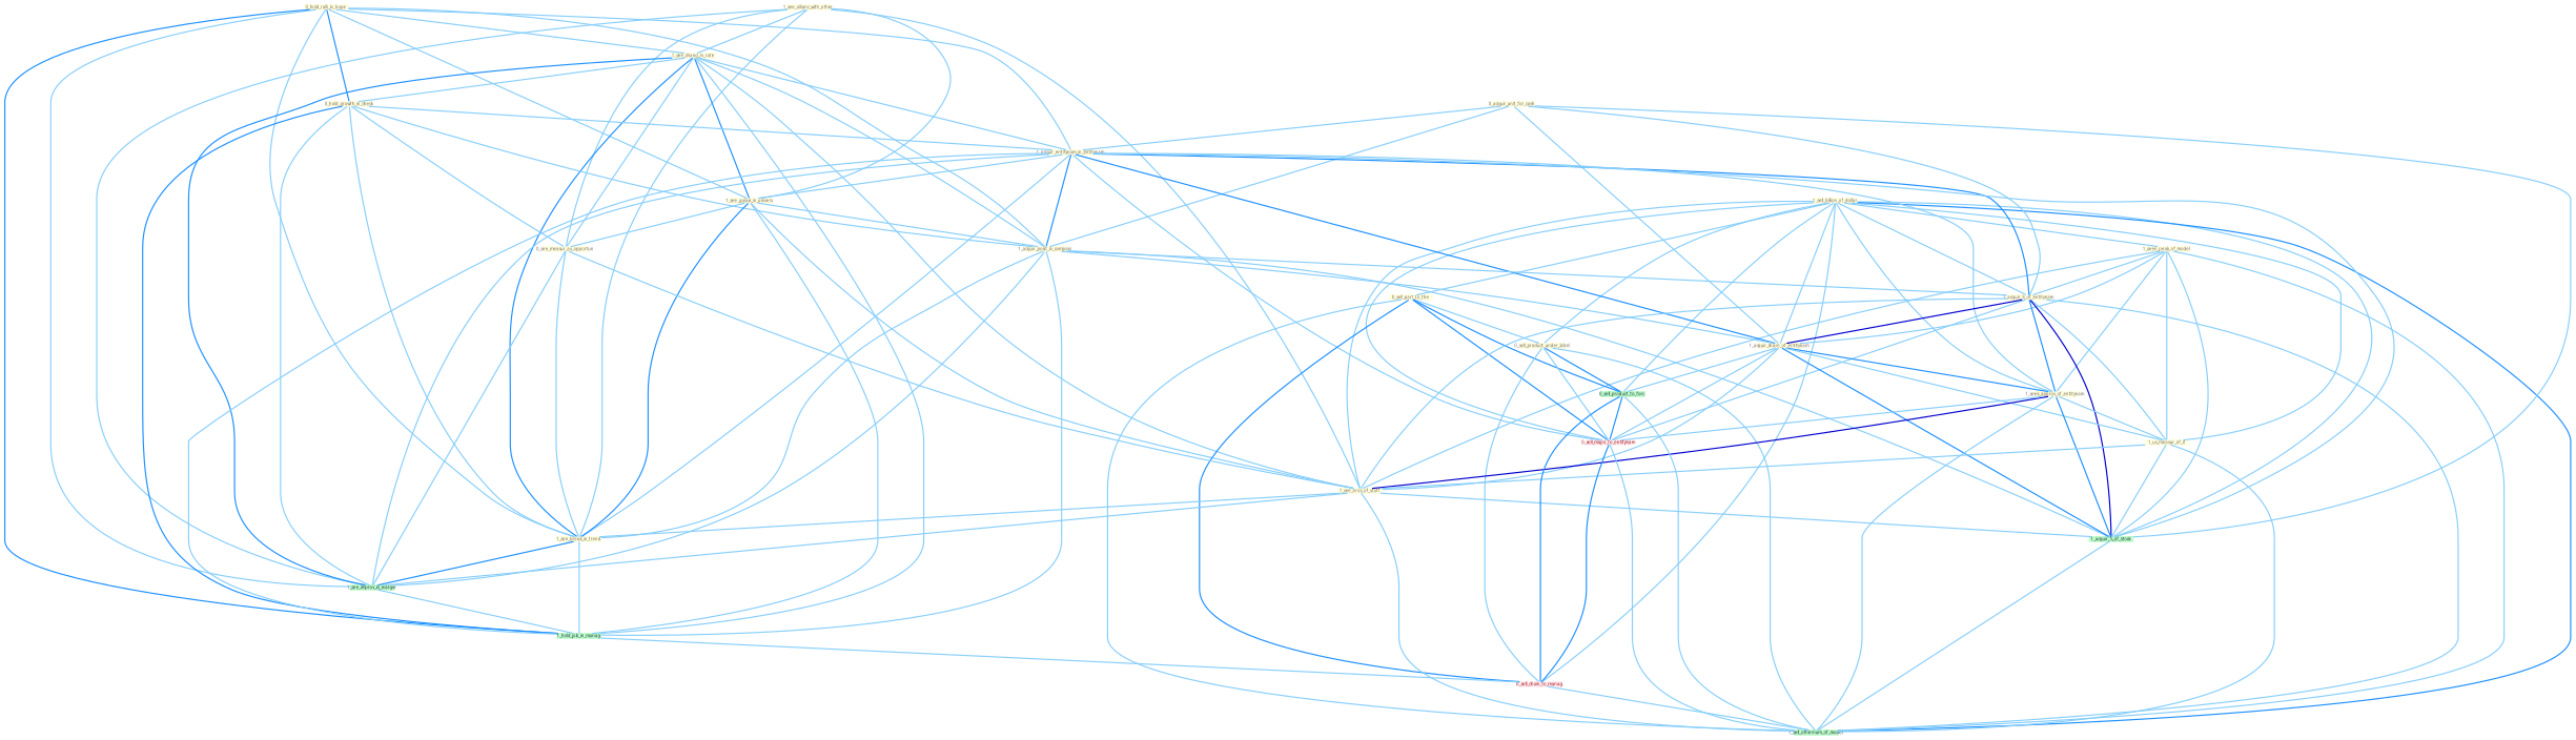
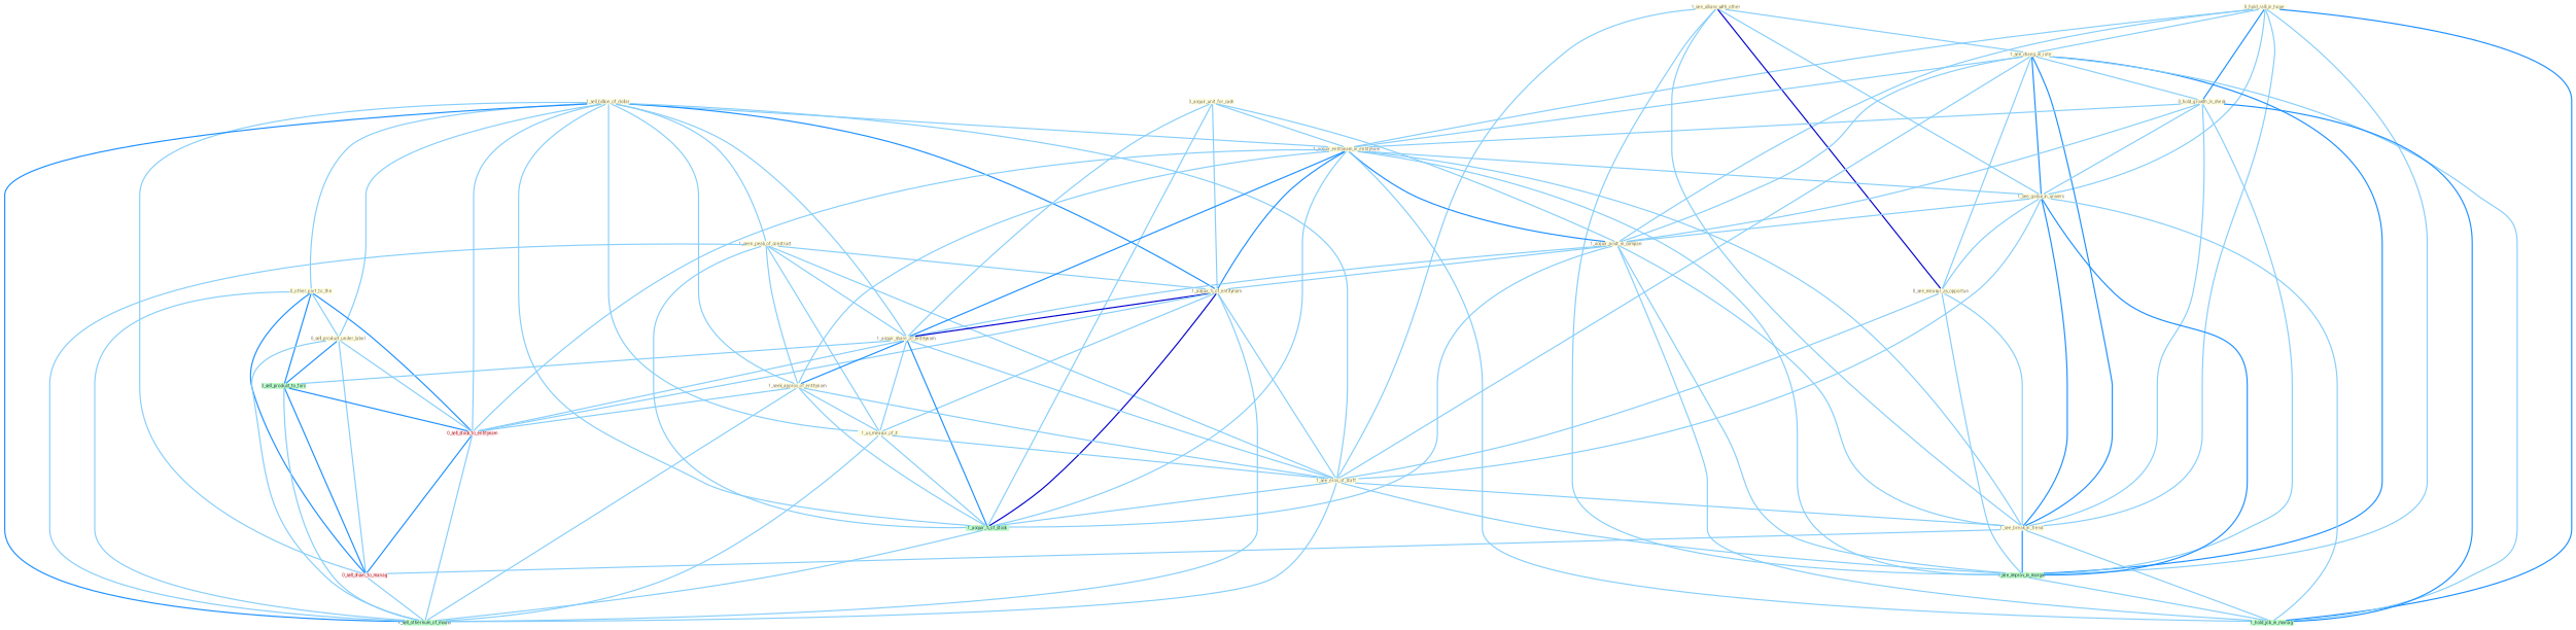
  graph {
    fontname="Roboto Condensed"
    node [color="#ffffe0" fixedsize=true fontcolor="#8b7d6b" fontname="Roboto Condensed" fontsize=4 shape=polygon style=filled]
    edge [color="#87cefa" fontname="Roboto Condensed" w=1]
    "0_hold_ralli_in_hope " [height=.06 width=.5]
    "1_sell_billion_of_dollar " [height=.06 width=.5]
    "1_see_allianc_with_other " [height=.06 width=.5]
    "1_see_chang_in_rate " [height=.06 width=.5]
-   "1_seen_peak_of_construct " [height=.06 width=.5 label="1_seen_peak_of_model"]
+   "1_seen_peak_of_construct " [height=.06 width=.5]
    "0_acquir_unit_for_cash " [height=.06 width=.5]
    "0_hold_growth_in_check " [height=.06 width=.5]
    "1_acquir_entitynam_in_entitynam " [height=.06 width=.5]
    "1_see_galaxi_in_univers " [height=.06 width=.5]
-   "0_sell_part_to_the " [height=.06 width=.5]
+   "0_sell_part_to_the " [height=.06 width=.5 label="0_other_part_to_the"]
    "0_sell_product_under_label " [height=.06 width=.5]
    "1_acquir_posit_in_compani " [height=.06 width=.5]
    "1_acquir_%_of_entitynam " [height=.06 width=.5]
    "1_acquir_share_of_entitynam " [height=.06 width=.5]
    "1_seek_approv_of_entitynam " [height=.06 width=.5]
    n16 [height=.06 label="1_us_measur_of_it" width=.5]
    "0_see_measur_as_opportun " [height=.06 width=.5]
    "1_see_eros_of_staff " [height=.06 width=.5]
    "1_see_break_in_trend " [height=.06 width=.5]
-   "0_sell_major_to_entitynam " [color="#fff0f5" fontcolor="#b22222" height=.06 width=.5]
+   "0_sell_major_to_entitynam " [color="#fff0f5" fontcolor="#b22222" height=.06 width=.5 label="0_sell_stock_to_entitynam"]
    "0_sell_chain_to_manag " [color="#fff0f5" fontcolor="#b22222" height=.06 width=.5]
    "1_see_improv_in_margin " [color="#BDFCC9" fontcolor="#2f4f4f" height=.06 width=.5]
    "1_hold_job_in_manag " [color="#BDFCC9" fontcolor="#2f4f4f" height=.06 width=.5]
    "1_acquir_%_of_stock " [color="#BDFCC9" fontcolor="#2f4f4f" height=.06 width=.5]
    "0_sell_product_to_forc " [color="#BDFCC9" fontcolor="#2f4f4f" height=.06 width=.5]
    "1_sell_othernum_of_model " [color="#BDFCC9" fontcolor="#2f4f4f" height=.06 width=.5]
    subgraph sub_1 {
      "0_hold_ralli_in_hope "
      "1_sell_billion_of_dollar "
      "1_see_allianc_with_other "
      "1_see_chang_in_rate "
      "1_seen_peak_of_construct "
      "0_acquir_unit_for_cash "
      "0_hold_growth_in_check "
      "1_acquir_entitynam_in_entitynam "
      "1_see_galaxi_in_univers "
      "0_sell_part_to_the "
      "0_sell_product_under_label "
      "1_acquir_posit_in_compani "
      "1_acquir_%_of_entitynam "
      "1_acquir_share_of_entitynam "
      "1_seek_approv_of_entitynam "
      n16
      "0_see_measur_as_opportun "
      "1_see_eros_of_staff "
      "1_see_break_in_trend "
    }
    subgraph sub_2 {
      "0_sell_major_to_entitynam "
      "0_sell_chain_to_manag "
    }
    "0_hold_ralli_in_hope " -- "1_see_chang_in_rate "
    "0_hold_ralli_in_hope " -- "0_hold_growth_in_check " [color="#1e90ff" w=2]
    "0_hold_ralli_in_hope " -- "1_acquir_entitynam_in_entitynam "
    "0_hold_ralli_in_hope " -- "1_see_galaxi_in_univers "
    "0_hold_ralli_in_hope " -- "1_acquir_posit_in_compani "
    "0_hold_ralli_in_hope " -- "1_see_break_in_trend "
    "0_hold_ralli_in_hope " -- "1_see_improv_in_margin "
    "0_hold_ralli_in_hope " -- "1_hold_job_in_manag " [color="#1e90ff" w=2]
    "1_sell_billion_of_dollar " -- "1_seen_peak_of_construct "
    "1_sell_billion_of_dollar " -- "0_sell_part_to_the "
    "1_sell_billion_of_dollar " -- "0_sell_product_under_label "
-   "1_sell_billion_of_dollar " -- "1_acquir_%_of_entitynam "
+   "1_sell_billion_of_dollar " -- "1_acquir_%_of_entitynam " [color="#1e90ff"]
    "1_sell_billion_of_dollar " -- "1_acquir_share_of_entitynam "
    "1_sell_billion_of_dollar " -- "1_seek_approv_of_entitynam "
    "1_sell_billion_of_dollar " -- n16
    "1_sell_billion_of_dollar " -- "1_see_eros_of_staff "
    "1_sell_billion_of_dollar " -- "0_sell_major_to_entitynam "
    "1_sell_billion_of_dollar " -- "0_sell_chain_to_manag "
    "1_sell_billion_of_dollar " -- "1_acquir_%_of_stock "
-   "1_sell_billion_of_dollar " -- "0_sell_product_to_forc "
+   "1_sell_billion_of_dollar " -- "1_acquir_entitynam_in_entitynam "
    "1_sell_billion_of_dollar " -- "1_sell_othernum_of_model " [color="#1e90ff" w=2]
    "1_see_allianc_with_other " -- "1_see_chang_in_rate "
    "1_see_allianc_with_other " -- "1_see_galaxi_in_univers "
-   "1_see_allianc_with_other " -- "0_see_measur_as_opportun "
+   "1_see_allianc_with_other " -- "0_see_measur_as_opportun " [color="#0000cd"]
    "1_see_allianc_with_other " -- "1_see_eros_of_staff "
    "1_see_allianc_with_other " -- "1_see_break_in_trend "
    "1_see_allianc_with_other " -- "1_see_improv_in_margin "
    "1_see_chang_in_rate " -- "0_hold_growth_in_check "
    "1_see_chang_in_rate " -- "1_acquir_entitynam_in_entitynam "
    "1_see_chang_in_rate " -- "1_see_galaxi_in_univers " [color="#1e90ff" w=2]
    "1_see_chang_in_rate " -- "1_acquir_posit_in_compani "
    "1_see_chang_in_rate " -- "0_see_measur_as_opportun "
    "1_see_chang_in_rate " -- "1_see_eros_of_staff "
    "1_see_chang_in_rate " -- "1_see_break_in_trend " [color="#1e90ff" w=2]
    "1_see_chang_in_rate " -- "1_see_improv_in_margin " [color="#1e90ff" w=2]
    "1_see_chang_in_rate " -- "1_hold_job_in_manag "
    "1_seen_peak_of_construct " -- "1_acquir_%_of_entitynam "
    "1_seen_peak_of_construct " -- "1_acquir_share_of_entitynam "
    "1_seen_peak_of_construct " -- "1_seek_approv_of_entitynam "
    "1_seen_peak_of_construct " -- n16
    "1_seen_peak_of_construct " -- "1_see_eros_of_staff "
    "1_seen_peak_of_construct " -- "1_acquir_%_of_stock "
    "1_seen_peak_of_construct " -- "1_sell_othernum_of_model "
    "0_acquir_unit_for_cash " -- "1_acquir_entitynam_in_entitynam "
    "0_acquir_unit_for_cash " -- "1_acquir_posit_in_compani "
    "0_acquir_unit_for_cash " -- "1_acquir_%_of_entitynam "
    "0_acquir_unit_for_cash " -- "1_acquir_share_of_entitynam "
    "0_acquir_unit_for_cash " -- "1_acquir_%_of_stock "
    "0_hold_growth_in_check " -- "1_acquir_entitynam_in_entitynam "
-   "0_hold_growth_in_check " -- "0_see_measur_as_opportun "
+   "0_hold_growth_in_check " -- "1_see_galaxi_in_univers "
    "0_hold_growth_in_check " -- "1_acquir_posit_in_compani "
    "0_hold_growth_in_check " -- "1_see_break_in_trend "
    "0_hold_growth_in_check " -- "1_see_improv_in_margin "
    "0_hold_growth_in_check " -- "1_hold_job_in_manag " [color="#1e90ff" w=2]
    "1_acquir_entitynam_in_entitynam " -- "1_see_galaxi_in_univers "
    "1_acquir_entitynam_in_entitynam " -- "1_acquir_posit_in_compani " [color="#1e90ff" w=2]
    "1_acquir_entitynam_in_entitynam " -- "1_acquir_%_of_entitynam " [color="#1e90ff" w=2]
    "1_acquir_entitynam_in_entitynam " -- "1_acquir_share_of_entitynam " [color="#1e90ff" w=2]
    "1_acquir_entitynam_in_entitynam " -- "1_seek_approv_of_entitynam "
    "1_acquir_entitynam_in_entitynam " -- "1_see_break_in_trend "
    "1_acquir_entitynam_in_entitynam " -- "0_sell_major_to_entitynam "
    "1_acquir_entitynam_in_entitynam " -- "1_see_improv_in_margin "
    "1_acquir_entitynam_in_entitynam " -- "1_hold_job_in_manag "
    "1_acquir_entitynam_in_entitynam " -- "1_acquir_%_of_stock "
    "1_see_galaxi_in_univers " -- "1_acquir_posit_in_compani "
    "1_see_galaxi_in_univers " -- "0_see_measur_as_opportun "
    "1_see_galaxi_in_univers " -- "1_see_eros_of_staff "
    "1_see_galaxi_in_univers " -- "1_see_break_in_trend " [color="#1e90ff" w=2]
+   "1_see_galaxi_in_univers " -- "1_see_improv_in_margin " [color="#1e90ff" w=2]
    "1_see_galaxi_in_univers " -- "1_hold_job_in_manag "
    "0_sell_part_to_the " -- "0_sell_product_under_label "
    "0_sell_part_to_the " -- "0_sell_major_to_entitynam " [color="#1e90ff" w=2]
    "0_sell_part_to_the " -- "0_sell_chain_to_manag " [color="#1e90ff" w=2]
    "0_sell_part_to_the " -- "0_sell_product_to_forc " [color="#1e90ff" w=2]
    "0_sell_part_to_the " -- "1_sell_othernum_of_model "
    "0_sell_product_under_label " -- "0_sell_major_to_entitynam "
    "0_sell_product_under_label " -- "0_sell_chain_to_manag "
    "0_sell_product_under_label " -- "0_sell_product_to_forc " [color="#1e90ff" w=2]
    "0_sell_product_under_label " -- "1_sell_othernum_of_model "
    "1_acquir_posit_in_compani " -- "1_acquir_%_of_entitynam "
    "1_acquir_posit_in_compani " -- "1_acquir_share_of_entitynam "
    "1_acquir_posit_in_compani " -- "1_see_break_in_trend "
    "1_acquir_posit_in_compani " -- "1_see_improv_in_margin "
    "1_acquir_posit_in_compani " -- "1_hold_job_in_manag "
    "1_acquir_posit_in_compani " -- "1_acquir_%_of_stock "
    "1_acquir_%_of_entitynam " -- "1_acquir_share_of_entitynam " [color="#0000cd" w=3]
-   "1_acquir_%_of_entitynam " -- "1_seek_approv_of_entitynam " [color="#1e90ff" w=2]
    "1_acquir_%_of_entitynam " -- n16
    "1_acquir_%_of_entitynam " -- "1_see_eros_of_staff "
    "1_acquir_%_of_entitynam " -- "0_sell_major_to_entitynam "
    "1_acquir_%_of_entitynam " -- "1_acquir_%_of_stock " [color="#0000cd" w=3]
    "1_acquir_%_of_entitynam " -- "1_sell_othernum_of_model "
    "1_acquir_share_of_entitynam " -- "1_seek_approv_of_entitynam " [color="#1e90ff" w=2]
    "1_acquir_share_of_entitynam " -- n16
    "1_acquir_share_of_entitynam " -- "1_see_eros_of_staff "
    "1_acquir_share_of_entitynam " -- "0_sell_major_to_entitynam "
    "1_acquir_share_of_entitynam " -- "1_acquir_%_of_stock " [color="#1e90ff" w=2]
    "1_acquir_share_of_entitynam " -- "0_sell_product_to_forc "
    "1_seek_approv_of_entitynam " -- n16
-   "1_seek_approv_of_entitynam " -- "1_see_eros_of_staff " [color="#0000cd"]
+   "1_seek_approv_of_entitynam " -- "1_see_eros_of_staff "
    "1_seek_approv_of_entitynam " -- "0_sell_major_to_entitynam "
-   "1_seek_approv_of_entitynam " -- "1_acquir_%_of_stock " [color="#1e90ff"]
+   "1_seek_approv_of_entitynam " -- "1_acquir_%_of_stock "
    "1_seek_approv_of_entitynam " -- "1_sell_othernum_of_model "
    n16 -- "1_see_eros_of_staff "
    n16 -- "1_acquir_%_of_stock "
    n16 -- "1_sell_othernum_of_model "
    "0_see_measur_as_opportun " -- "1_see_eros_of_staff "
    "0_see_measur_as_opportun " -- "1_see_break_in_trend "
    "0_see_measur_as_opportun " -- "1_see_improv_in_margin "
    "1_see_eros_of_staff " -- "1_see_break_in_trend "
    "1_see_eros_of_staff " -- "1_see_improv_in_margin "
    "1_see_eros_of_staff " -- "1_acquir_%_of_stock "
    "1_see_eros_of_staff " -- "1_sell_othernum_of_model "
    "1_see_break_in_trend " -- "1_see_improv_in_margin " [color="#1e90ff" w=2]
    "1_see_break_in_trend " -- "1_hold_job_in_manag "
    "0_sell_major_to_entitynam " -- "0_sell_chain_to_manag " [color="#1e90ff" w=2]
    "0_sell_major_to_entitynam " -- "1_sell_othernum_of_model "
    "0_sell_chain_to_manag " -- "1_sell_othernum_of_model "
    "1_see_improv_in_margin " -- "1_hold_job_in_manag "
-   "1_hold_job_in_manag " -- "0_sell_chain_to_manag "
+   "1_see_break_in_trend " -- "0_sell_chain_to_manag "
    "1_acquir_%_of_stock " -- "1_sell_othernum_of_model "
    "0_sell_product_to_forc " -- "0_sell_major_to_entitynam " [color="#1e90ff" w=2]
    "0_sell_product_to_forc " -- "0_sell_chain_to_manag " [color="#1e90ff" w=2]
    "0_sell_product_to_forc " -- "1_sell_othernum_of_model "
  }
